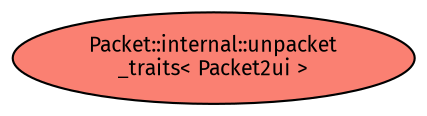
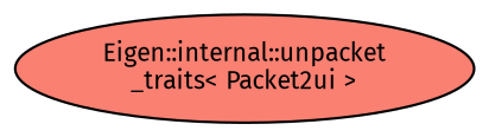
  digraph {
    rankdir=LR
    fontname="Fira Sans"
-   n1 [color=black fillcolor=salmon fontname="Fira Sans" fontsize=10 height=0.2 label="Packet::internal::unpacket\l_traits\< Packet2ui \>" shape=ellipse style=filled width=0.4]
+   n1 [color=black fillcolor=salmon fontname="Fira Sans" fontsize=10 height=0.2 label="Eigen::internal::unpacket\l_traits\< Packet2ui \>" shape=ellipse style=filled width=0.4]
  }
